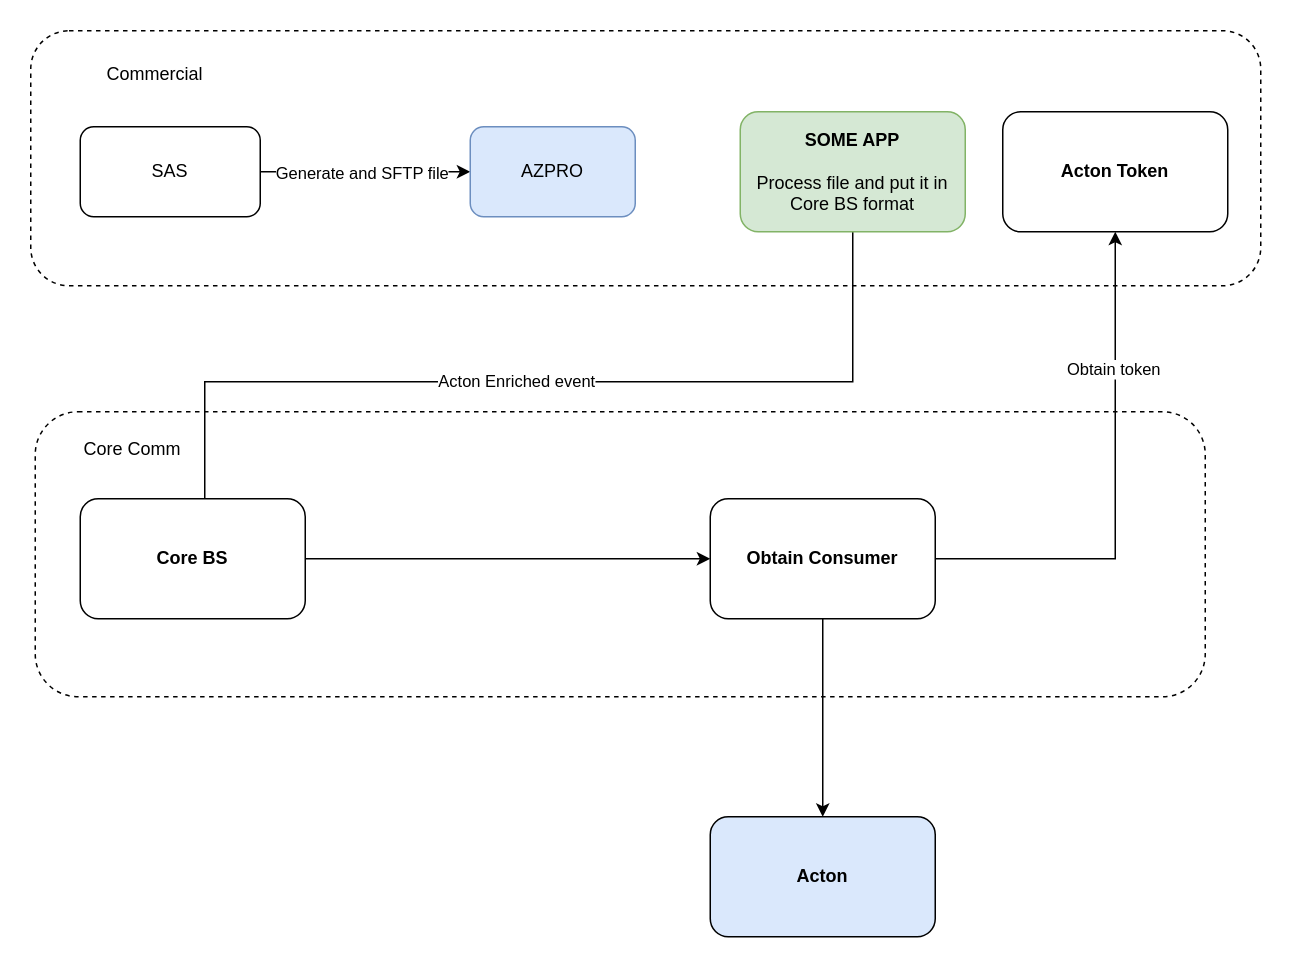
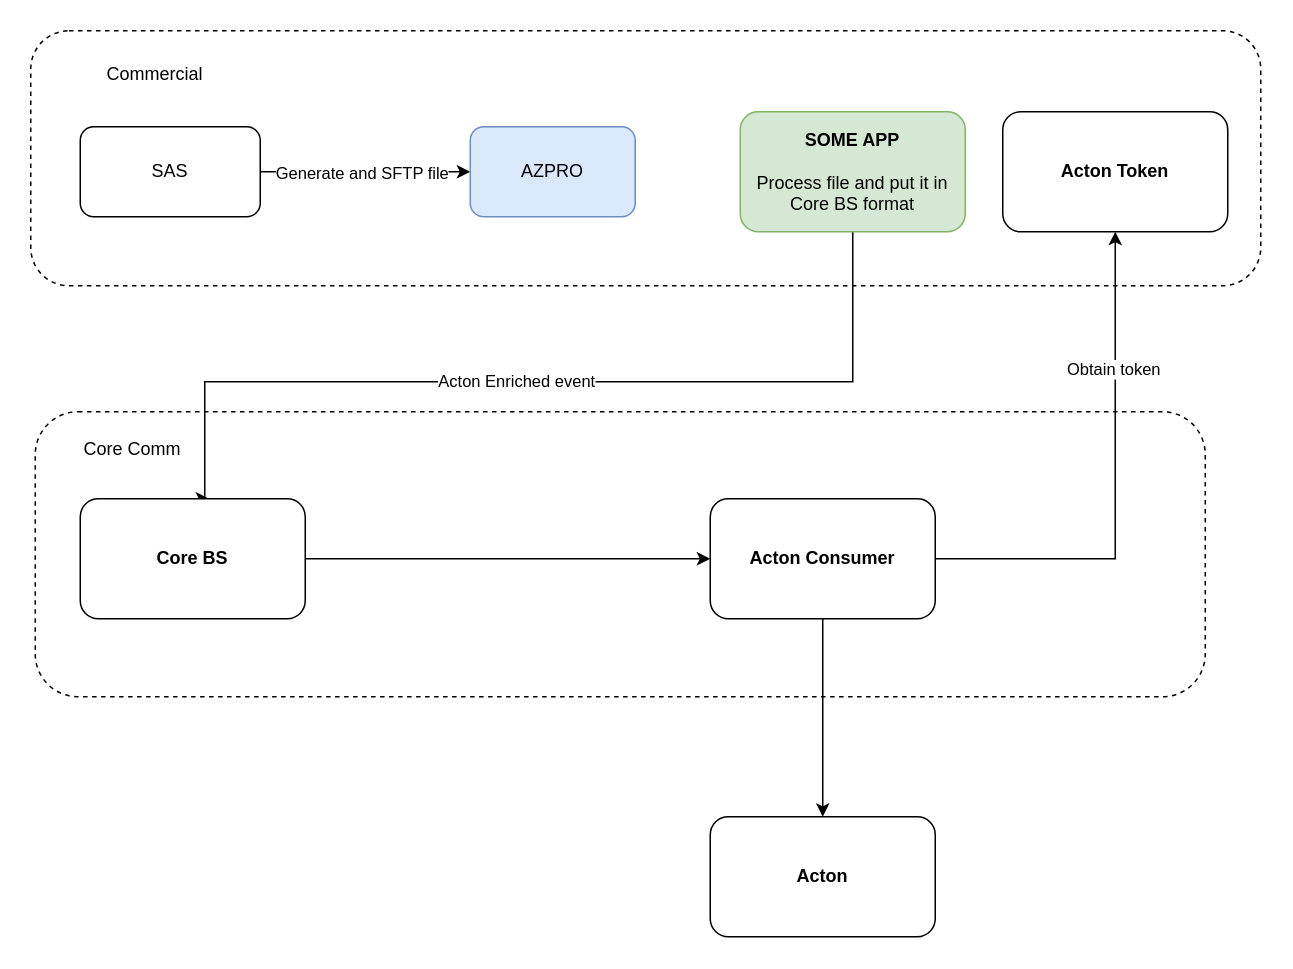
  <mxCell id="0" />
  <mxCell id="1" parent="0" />
  <mxCell id="2" value="" style="rounded=1;whiteSpace=wrap;html=1;fillColor=none;dashed=1;" vertex="1" parent="1"><mxGeometry x="23" y="274" width="780" height="190" as="geometry" /></mxCell>
  <mxCell id="3" value="" style="rounded=1;whiteSpace=wrap;html=1;fillColor=none;dashed=1;" vertex="1" parent="1"><mxGeometry x="20" y="20" width="820" height="170" as="geometry" /></mxCell>
  <mxCell id="4" value="" style="edgeStyle=orthogonalEdgeStyle;rounded=0;orthogonalLoop=1;jettySize=auto;html=1;" edge="1" parent="1" source="6" target="7"><mxGeometry relative="1" as="geometry" /></mxCell>
  <mxCell id="5" value="Generate and SFTP file" style="edgeLabel;html=1;align=center;verticalAlign=middle;resizable=0;points=[];" vertex="1" connectable="0" parent="4"><mxGeometry x="-0.036" relative="1" as="geometry"><mxPoint as="offset" /></mxGeometry></mxCell>
  <mxCell id="6" value="SAS" style="rounded=1;whiteSpace=wrap;html=1;" vertex="1" parent="1"><mxGeometry x="53" y="84" width="120" height="60" as="geometry" /></mxCell>
  <mxCell id="7" value="AZPRO" style="rounded=1;whiteSpace=wrap;html=1;fillColor=#dae8fc;strokeColor=#6c8ebf;" vertex="1" parent="1"><mxGeometry x="313" y="84" width="110" height="60" as="geometry" /></mxCell>
- <mxCell id="8" value="" style="edgeStyle=orthogonalEdgeStyle;rounded=0;orthogonalLoop=1;jettySize=auto;html=1;entryX=0.573;entryY=0;entryDx=0;entryDy=0;entryPerimeter=0;exitX=0.5;exitY=1;exitDx=0;exitDy=0;endArrow=none;" edge="1" parent="1" source="10" target="12"><mxGeometry relative="1" as="geometry"><mxPoint x="701" y="164" as="sourcePoint" /><mxPoint x="136" y="274" as="targetPoint" /><Array as="points"><mxPoint x="568" y="254" /><mxPoint x="136" y="254" /><mxPoint x="136" y="332" /></Array></mxGeometry></mxCell>
+ <mxCell id="8" value="" style="edgeStyle=orthogonalEdgeStyle;rounded=0;orthogonalLoop=1;jettySize=auto;html=1;entryX=0.573;entryY=0;entryDx=0;entryDy=0;entryPerimeter=0;exitX=0.5;exitY=1;exitDx=0;exitDy=0;" edge="1" parent="1" source="10" target="12"><mxGeometry relative="1" as="geometry"><mxPoint x="701" y="164" as="sourcePoint" /><mxPoint x="136" y="274" as="targetPoint" /><Array as="points"><mxPoint x="568" y="254" /><mxPoint x="136" y="254" /><mxPoint x="136" y="332" /></Array></mxGeometry></mxCell>
  <mxCell id="9" value="Acton Enriched event" style="edgeLabel;html=1;align=center;verticalAlign=middle;resizable=0;points=[];" vertex="1" connectable="0" parent="8"><mxGeometry x="0.06" y="-1" relative="1" as="geometry"><mxPoint as="offset" /></mxGeometry></mxCell>
  <mxCell id="10" value="&lt;div&gt;&lt;b&gt;SOME APP&lt;/b&gt;&lt;/div&gt;&lt;div&gt;&lt;br&gt;&lt;/div&gt;Process file and put it in Core BS format" style="rounded=1;whiteSpace=wrap;html=1;fillColor=#d5e8d4;strokeColor=#82b366;" vertex="1" parent="1"><mxGeometry x="493" y="74" width="150" height="80" as="geometry" /></mxCell>
  <mxCell id="11" value="" style="edgeStyle=orthogonalEdgeStyle;rounded=0;orthogonalLoop=1;jettySize=auto;html=1;" edge="1" parent="1" source="12" target="16"><mxGeometry relative="1" as="geometry" /></mxCell>
  <mxCell id="12" value="&lt;div&gt;&lt;b&gt;Core BS&lt;/b&gt;&lt;/div&gt;" style="rounded=1;whiteSpace=wrap;html=1;" vertex="1" parent="1"><mxGeometry x="53" y="332" width="150" height="80" as="geometry" /></mxCell>
  <mxCell id="13" value="" style="edgeStyle=orthogonalEdgeStyle;rounded=0;orthogonalLoop=1;jettySize=auto;html=1;" edge="1" parent="1" source="16" target="17"><mxGeometry relative="1" as="geometry" /></mxCell>
  <mxCell id="14" value="" style="edgeStyle=orthogonalEdgeStyle;rounded=0;orthogonalLoop=1;jettySize=auto;html=1;" edge="1" parent="1" source="16" target="20"><mxGeometry relative="1" as="geometry" /></mxCell>
  <mxCell id="15" value="Obtain token" style="edgeLabel;html=1;align=center;verticalAlign=middle;resizable=0;points=[];" vertex="1" connectable="0" parent="14"><mxGeometry x="0.464" y="2" relative="1" as="geometry"><mxPoint as="offset" /></mxGeometry></mxCell>
- <mxCell id="16" value="&lt;div&gt;&lt;b&gt;Obtain Consumer&lt;/b&gt;&lt;/div&gt;" style="rounded=1;whiteSpace=wrap;html=1;" vertex="1" parent="1"><mxGeometry x="473" y="332" width="150" height="80" as="geometry" /></mxCell>
- <mxCell id="17" value="&lt;div&gt;&lt;b&gt;Acton&lt;/b&gt;&lt;/div&gt;" style="rounded=1;whiteSpace=wrap;html=1;fillColor=#dae8fc;" vertex="1" parent="1"><mxGeometry x="473" y="544" width="150" height="80" as="geometry" /></mxCell>
+ <mxCell id="16" value="&lt;div&gt;&lt;b&gt;Acton Consumer&lt;/b&gt;&lt;/div&gt;" style="rounded=1;whiteSpace=wrap;html=1;" vertex="1" parent="1"><mxGeometry x="473" y="332" width="150" height="80" as="geometry" /></mxCell>
+ <mxCell id="17" value="&lt;div&gt;&lt;b&gt;Acton&lt;/b&gt;&lt;/div&gt;" style="rounded=1;whiteSpace=wrap;html=1;" vertex="1" parent="1"><mxGeometry x="473" y="544" width="150" height="80" as="geometry" /></mxCell>
  <mxCell id="18" value="Commercial" style="text;html=1;align=center;verticalAlign=middle;whiteSpace=wrap;rounded=0;" vertex="1" parent="1"><mxGeometry x="53" y="34" width="100" height="30" as="geometry" /></mxCell>
  <mxCell id="19" value="Core Comm" style="text;html=1;align=center;verticalAlign=middle;whiteSpace=wrap;rounded=0;" vertex="1" parent="1"><mxGeometry x="38" y="284" width="100" height="30" as="geometry" /></mxCell>
  <mxCell id="20" value="&lt;div&gt;&lt;b&gt;Acton Token&lt;/b&gt;&lt;/div&gt;" style="rounded=1;whiteSpace=wrap;html=1;" vertex="1" parent="1"><mxGeometry x="668" y="74" width="150" height="80" as="geometry" /></mxCell>
